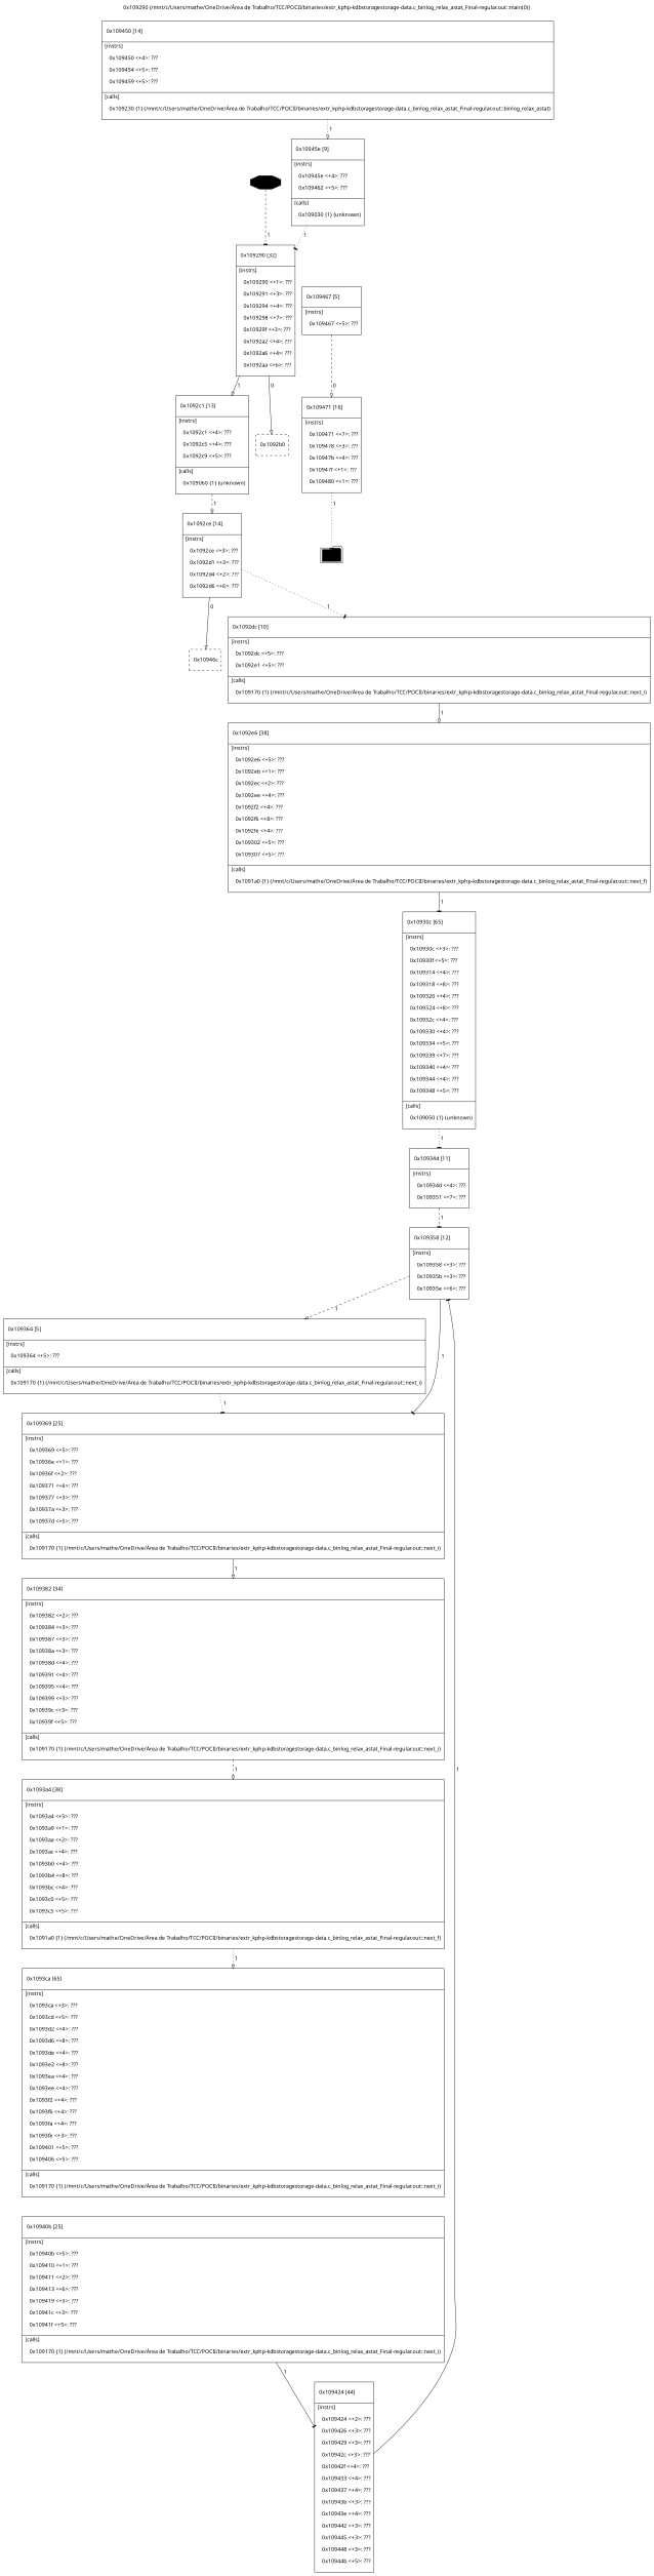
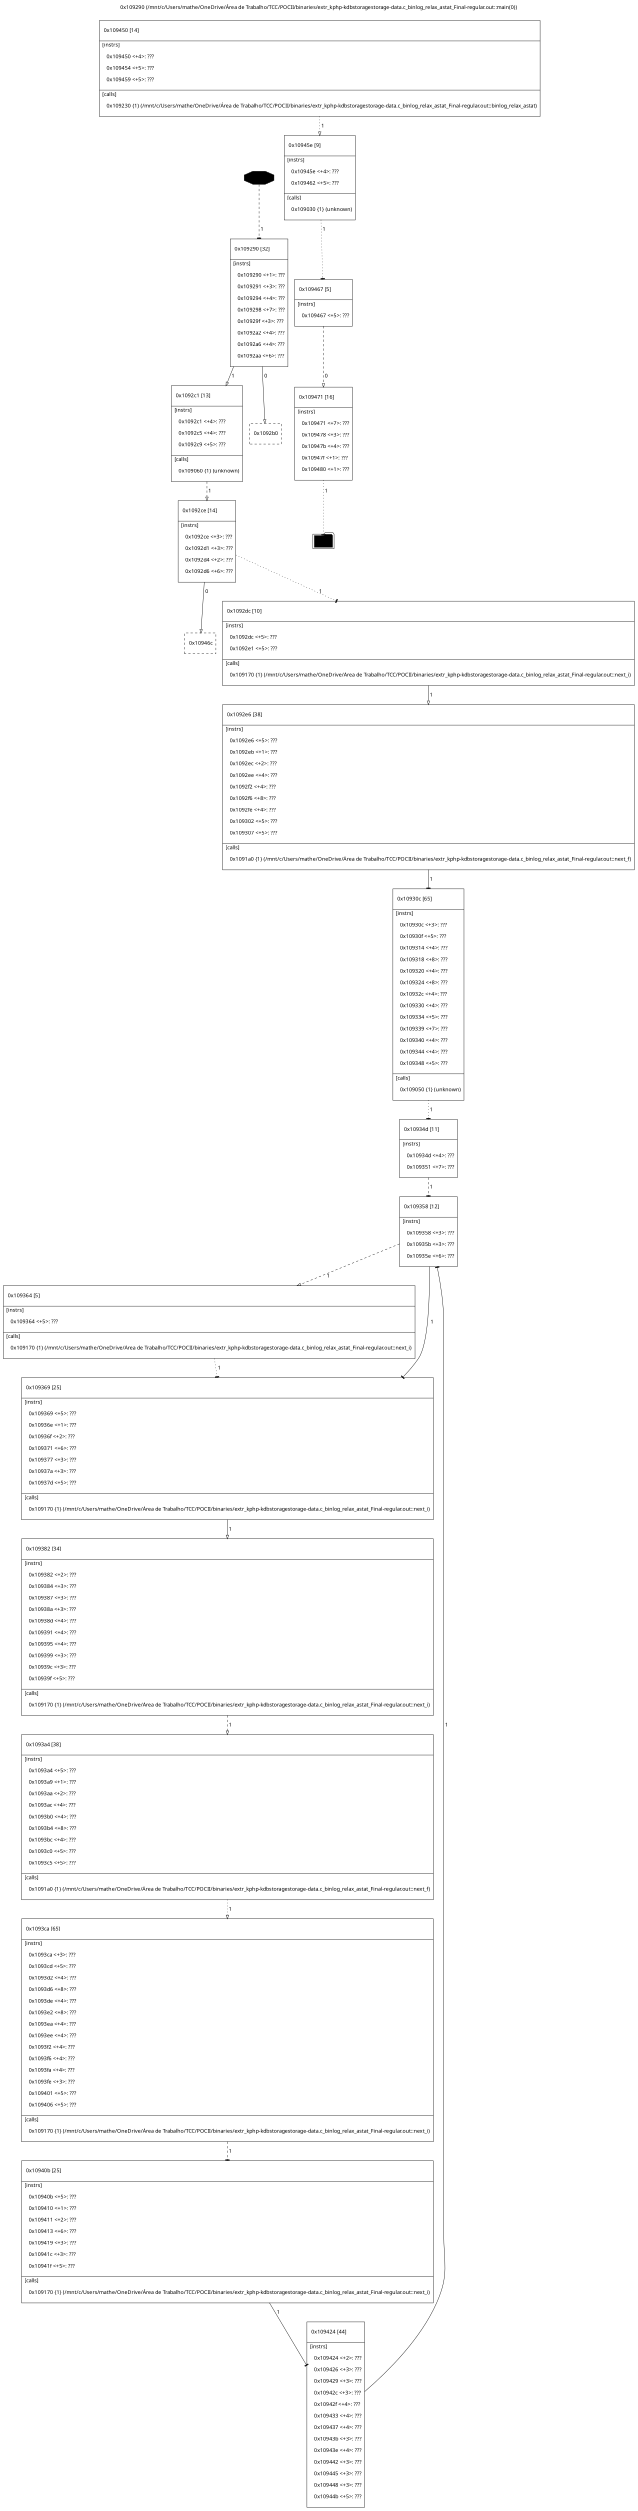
  digraph {
    fontname="Noto Sans"
    label="0x109290 (/mnt/c/Users/mathe/OneDrive/Área de Trabalho/TCC/POCII/binaries/extr_kphp-kdbstoragestorage-data.c_binlog_relax_astat_Final-regular.out::main(0))"
    labelloc=t
    node [fontname="Noto Sans" shape=record]
    edge [arrowhead=tee fontname="Noto Sans" style=solid]
    Entry [fillcolor=black height=0.3 shape=octagon style=filled width=0.3]
    n2 [label="{\n     0x109290 [32]\l\n     | [instrs]\l\n     &nbsp;&nbsp;0x109290 \<+1\>: ???\l\n     &nbsp;&nbsp;0x109291 \<+3\>: ???\l\n     &nbsp;&nbsp;0x109294 \<+4\>: ???\l\n     &nbsp;&nbsp;0x109298 \<+7\>: ???\l\n     &nbsp;&nbsp;0x10929f \<+3\>: ???\l\n     &nbsp;&nbsp;0x1092a2 \<+4\>: ???\l\n     &nbsp;&nbsp;0x1092a6 \<+4\>: ???\l\n     &nbsp;&nbsp;0x1092aa \<+6\>: ???\l\n  }"]
    n3 [label="{\n     0x1092c1 [13]\l\n     | [instrs]\l\n     &nbsp;&nbsp;0x1092c1 \<+4\>: ???\l\n     &nbsp;&nbsp;0x1092c5 \<+4\>: ???\l\n     &nbsp;&nbsp;0x1092c9 \<+5\>: ???\l\n     | [calls]\l\n     &nbsp;&nbsp;0x109060 \{1\} (unknown)\l\n  }"]
    n4 [label="{\n     0x1092b0\l\n  }" style=dashed]
    n5 [label="{\n     0x1092ce [14]\l\n     | [instrs]\l\n     &nbsp;&nbsp;0x1092ce \<+3\>: ???\l\n     &nbsp;&nbsp;0x1092d1 \<+3\>: ???\l\n     &nbsp;&nbsp;0x1092d4 \<+2\>: ???\l\n     &nbsp;&nbsp;0x1092d6 \<+6\>: ???\l\n  }"]
    n6 [label="{\n     0x10946c\l\n  }" style=dashed]
    n7 [label="{\n     0x1092dc [10]\l\n     | [instrs]\l\n     &nbsp;&nbsp;0x1092dc \<+5\>: ???\l\n     &nbsp;&nbsp;0x1092e1 \<+5\>: ???\l\n     | [calls]\l\n     &nbsp;&nbsp;0x109170 \{1\} (/mnt/c/Users/mathe/OneDrive/Área de Trabalho/TCC/POCII/binaries/extr_kphp-kdbstoragestorage-data.c_binlog_relax_astat_Final-regular.out::next_i)\l\n  }"]
    n8 [label="{\n     0x1092e6 [38]\l\n     | [instrs]\l\n     &nbsp;&nbsp;0x1092e6 \<+5\>: ???\l\n     &nbsp;&nbsp;0x1092eb \<+1\>: ???\l\n     &nbsp;&nbsp;0x1092ec \<+2\>: ???\l\n     &nbsp;&nbsp;0x1092ee \<+4\>: ???\l\n     &nbsp;&nbsp;0x1092f2 \<+4\>: ???\l\n     &nbsp;&nbsp;0x1092f6 \<+8\>: ???\l\n     &nbsp;&nbsp;0x1092fe \<+4\>: ???\l\n     &nbsp;&nbsp;0x109302 \<+5\>: ???\l\n     &nbsp;&nbsp;0x109307 \<+5\>: ???\l\n     | [calls]\l\n     &nbsp;&nbsp;0x1091a0 \{1\} (/mnt/c/Users/mathe/OneDrive/Área de Trabalho/TCC/POCII/binaries/extr_kphp-kdbstoragestorage-data.c_binlog_relax_astat_Final-regular.out::next_f)\l\n  }"]
    n9 [label="{\n     0x10930c [65]\l\n     | [instrs]\l\n     &nbsp;&nbsp;0x10930c \<+3\>: ???\l\n     &nbsp;&nbsp;0x10930f \<+5\>: ???\l\n     &nbsp;&nbsp;0x109314 \<+4\>: ???\l\n     &nbsp;&nbsp;0x109318 \<+8\>: ???\l\n     &nbsp;&nbsp;0x109320 \<+4\>: ???\l\n     &nbsp;&nbsp;0x109324 \<+8\>: ???\l\n     &nbsp;&nbsp;0x10932c \<+4\>: ???\l\n     &nbsp;&nbsp;0x109330 \<+4\>: ???\l\n     &nbsp;&nbsp;0x109334 \<+5\>: ???\l\n     &nbsp;&nbsp;0x109339 \<+7\>: ???\l\n     &nbsp;&nbsp;0x109340 \<+4\>: ???\l\n     &nbsp;&nbsp;0x109344 \<+4\>: ???\l\n     &nbsp;&nbsp;0x109348 \<+5\>: ???\l\n     | [calls]\l\n     &nbsp;&nbsp;0x109050 \{1\} (unknown)\l\n  }"]
    Exit [fillcolor=black height=0.3 peripheries=2 shape=folder style=filled width=0.3]
    n11 [label="{\n     0x10934d [11]\l\n     | [instrs]\l\n     &nbsp;&nbsp;0x10934d \<+4\>: ???\l\n     &nbsp;&nbsp;0x109351 \<+7\>: ???\l\n  }"]
    n12 [label="{\n     0x109358 [12]\l\n     | [instrs]\l\n     &nbsp;&nbsp;0x109358 \<+3\>: ???\l\n     &nbsp;&nbsp;0x10935b \<+3\>: ???\l\n     &nbsp;&nbsp;0x10935e \<+6\>: ???\l\n  }"]
    n13 [label="{\n     0x109364 [5]\l\n     | [instrs]\l\n     &nbsp;&nbsp;0x109364 \<+5\>: ???\l\n     | [calls]\l\n     &nbsp;&nbsp;0x109170 \{1\} (/mnt/c/Users/mathe/OneDrive/Área de Trabalho/TCC/POCII/binaries/extr_kphp-kdbstoragestorage-data.c_binlog_relax_astat_Final-regular.out::next_i)\l\n  }"]
    n14 [label="{\n     0x109369 [25]\l\n     | [instrs]\l\n     &nbsp;&nbsp;0x109369 \<+5\>: ???\l\n     &nbsp;&nbsp;0x10936e \<+1\>: ???\l\n     &nbsp;&nbsp;0x10936f \<+2\>: ???\l\n     &nbsp;&nbsp;0x109371 \<+6\>: ???\l\n     &nbsp;&nbsp;0x109377 \<+3\>: ???\l\n     &nbsp;&nbsp;0x10937a \<+3\>: ???\l\n     &nbsp;&nbsp;0x10937d \<+5\>: ???\l\n     | [calls]\l\n     &nbsp;&nbsp;0x109170 \{1\} (/mnt/c/Users/mathe/OneDrive/Área de Trabalho/TCC/POCII/binaries/extr_kphp-kdbstoragestorage-data.c_binlog_relax_astat_Final-regular.out::next_i)\l\n  }"]
    n15 [label="{\n     0x109450 [14]\l\n     | [instrs]\l\n     &nbsp;&nbsp;0x109450 \<+4\>: ???\l\n     &nbsp;&nbsp;0x109454 \<+5\>: ???\l\n     &nbsp;&nbsp;0x109459 \<+5\>: ???\l\n     | [calls]\l\n     &nbsp;&nbsp;0x109230 \{1\} (/mnt/c/Users/mathe/OneDrive/Área de Trabalho/TCC/POCII/binaries/extr_kphp-kdbstoragestorage-data.c_binlog_relax_astat_Final-regular.out::binlog_relax_astat)\l\n  }"]
    n16 [label="{\n     0x10945e [9]\l\n     | [instrs]\l\n     &nbsp;&nbsp;0x10945e \<+4\>: ???\l\n     &nbsp;&nbsp;0x109462 \<+5\>: ???\l\n     | [calls]\l\n     &nbsp;&nbsp;0x109030 \{1\} (unknown)\l\n  }"]
    n17 [label="{\n     0x109467 [5]\l\n     | [instrs]\l\n     &nbsp;&nbsp;0x109467 \<+5\>: ???\l\n  }"]
    n18 [label="{\n     0x109382 [34]\l\n     | [instrs]\l\n     &nbsp;&nbsp;0x109382 \<+2\>: ???\l\n     &nbsp;&nbsp;0x109384 \<+3\>: ???\l\n     &nbsp;&nbsp;0x109387 \<+3\>: ???\l\n     &nbsp;&nbsp;0x10938a \<+3\>: ???\l\n     &nbsp;&nbsp;0x10938d \<+4\>: ???\l\n     &nbsp;&nbsp;0x109391 \<+4\>: ???\l\n     &nbsp;&nbsp;0x109395 \<+4\>: ???\l\n     &nbsp;&nbsp;0x109399 \<+3\>: ???\l\n     &nbsp;&nbsp;0x10939c \<+3\>: ???\l\n     &nbsp;&nbsp;0x10939f \<+5\>: ???\l\n     | [calls]\l\n     &nbsp;&nbsp;0x109170 \{1\} (/mnt/c/Users/mathe/OneDrive/Área de Trabalho/TCC/POCII/binaries/extr_kphp-kdbstoragestorage-data.c_binlog_relax_astat_Final-regular.out::next_i)\l\n  }"]
    n19 [label="{\n     0x1093a4 [38]\l\n     | [instrs]\l\n     &nbsp;&nbsp;0x1093a4 \<+5\>: ???\l\n     &nbsp;&nbsp;0x1093a9 \<+1\>: ???\l\n     &nbsp;&nbsp;0x1093aa \<+2\>: ???\l\n     &nbsp;&nbsp;0x1093ac \<+4\>: ???\l\n     &nbsp;&nbsp;0x1093b0 \<+4\>: ???\l\n     &nbsp;&nbsp;0x1093b4 \<+8\>: ???\l\n     &nbsp;&nbsp;0x1093bc \<+4\>: ???\l\n     &nbsp;&nbsp;0x1093c0 \<+5\>: ???\l\n     &nbsp;&nbsp;0x1093c5 \<+5\>: ???\l\n     | [calls]\l\n     &nbsp;&nbsp;0x1091a0 \{1\} (/mnt/c/Users/mathe/OneDrive/Área de Trabalho/TCC/POCII/binaries/extr_kphp-kdbstoragestorage-data.c_binlog_relax_astat_Final-regular.out::next_f)\l\n  }"]
    n20 [label="{\n     0x1093ca [65]\l\n     | [instrs]\l\n     &nbsp;&nbsp;0x1093ca \<+3\>: ???\l\n     &nbsp;&nbsp;0x1093cd \<+5\>: ???\l\n     &nbsp;&nbsp;0x1093d2 \<+4\>: ???\l\n     &nbsp;&nbsp;0x1093d6 \<+8\>: ???\l\n     &nbsp;&nbsp;0x1093de \<+4\>: ???\l\n     &nbsp;&nbsp;0x1093e2 \<+8\>: ???\l\n     &nbsp;&nbsp;0x1093ea \<+4\>: ???\l\n     &nbsp;&nbsp;0x1093ee \<+4\>: ???\l\n     &nbsp;&nbsp;0x1093f2 \<+4\>: ???\l\n     &nbsp;&nbsp;0x1093f6 \<+4\>: ???\l\n     &nbsp;&nbsp;0x1093fa \<+4\>: ???\l\n     &nbsp;&nbsp;0x1093fe \<+3\>: ???\l\n     &nbsp;&nbsp;0x109401 \<+5\>: ???\l\n     &nbsp;&nbsp;0x109406 \<+5\>: ???\l\n     | [calls]\l\n     &nbsp;&nbsp;0x109170 \{1\} (/mnt/c/Users/mathe/OneDrive/Área de Trabalho/TCC/POCII/binaries/extr_kphp-kdbstoragestorage-data.c_binlog_relax_astat_Final-regular.out::next_i)\l\n  }"]
    n21 [label="{\n     0x10940b [25]\l\n     | [instrs]\l\n     &nbsp;&nbsp;0x10940b \<+5\>: ???\l\n     &nbsp;&nbsp;0x109410 \<+1\>: ???\l\n     &nbsp;&nbsp;0x109411 \<+2\>: ???\l\n     &nbsp;&nbsp;0x109413 \<+6\>: ???\l\n     &nbsp;&nbsp;0x109419 \<+3\>: ???\l\n     &nbsp;&nbsp;0x10941c \<+3\>: ???\l\n     &nbsp;&nbsp;0x10941f \<+5\>: ???\l\n     | [calls]\l\n     &nbsp;&nbsp;0x109170 \{1\} (/mnt/c/Users/mathe/OneDrive/Área de Trabalho/TCC/POCII/binaries/extr_kphp-kdbstoragestorage-data.c_binlog_relax_astat_Final-regular.out::next_i)\l\n  }"]
    n22 [label="{\n     0x109424 [44]\l\n     | [instrs]\l\n     &nbsp;&nbsp;0x109424 \<+2\>: ???\l\n     &nbsp;&nbsp;0x109426 \<+3\>: ???\l\n     &nbsp;&nbsp;0x109429 \<+3\>: ???\l\n     &nbsp;&nbsp;0x10942c \<+3\>: ???\l\n     &nbsp;&nbsp;0x10942f \<+4\>: ???\l\n     &nbsp;&nbsp;0x109433 \<+4\>: ???\l\n     &nbsp;&nbsp;0x109437 \<+4\>: ???\l\n     &nbsp;&nbsp;0x10943b \<+3\>: ???\l\n     &nbsp;&nbsp;0x10943e \<+4\>: ???\l\n     &nbsp;&nbsp;0x109442 \<+3\>: ???\l\n     &nbsp;&nbsp;0x109445 \<+3\>: ???\l\n     &nbsp;&nbsp;0x109448 \<+3\>: ???\l\n     &nbsp;&nbsp;0x10944b \<+5\>: ???\l\n  }"]
    n23 [label="{\n     0x109471 [16]\l\n     | [instrs]\l\n     &nbsp;&nbsp;0x109471 \<+7\>: ???\l\n     &nbsp;&nbsp;0x109478 \<+3\>: ???\l\n     &nbsp;&nbsp;0x10947b \<+4\>: ???\l\n     &nbsp;&nbsp;0x10947f \<+1\>: ???\l\n     &nbsp;&nbsp;0x109480 \<+1\>: ???\l\n  }"]
    Entry -> n2 [label=" 1" style=dashed]
    n2 -> n3 [arrowhead=onormal label=" 1"]
    n2 -> n4 [arrowhead=onormal label=" 0"]
    n3 -> n5 [arrowhead=onormal label=" 1" style=dashed]
    n5 -> n6 [arrowhead=onormal label=" 0"]
    n5 -> n7 [label=" 1" style=dotted]
    n7 -> n8 [arrowhead=onormal label=" 1"]
    n8 -> n9 [label=" 1"]
    n9 -> n11 [label=" 1" style=dotted]
    n11 -> n12 [label=" 1" style=dashed]
    n12 -> n13 [arrowhead=onormal label=" 1" style=dashed]
    n12 -> n14 [label=" 1"]
    n13 -> n14 [label=" 1" style=dotted]
    n14 -> n18 [arrowhead=onormal label=" 1"]
    n15 -> n16 [arrowhead=onormal label=" 1" style=dotted]
-   n16 -> n2 [label=" 1" style=dotted]
+   n16 -> n17 [label=" 1" style=dotted]
    n17 -> n23 [arrowhead=onormal label=" 0" style=dashed]
    n18 -> n19 [arrowhead=onormal label=" 1" style=dashed]
    n19 -> n20 [arrowhead=onormal label=" 1" style=dotted]
+   n20 -> n21 [label=" 1" style=dashed]
    n21 -> n22 [label=" 1"]
    n22 -> n12 [label=" 1"]
    n23 -> Exit [label=" 1" style=dotted]
  }
